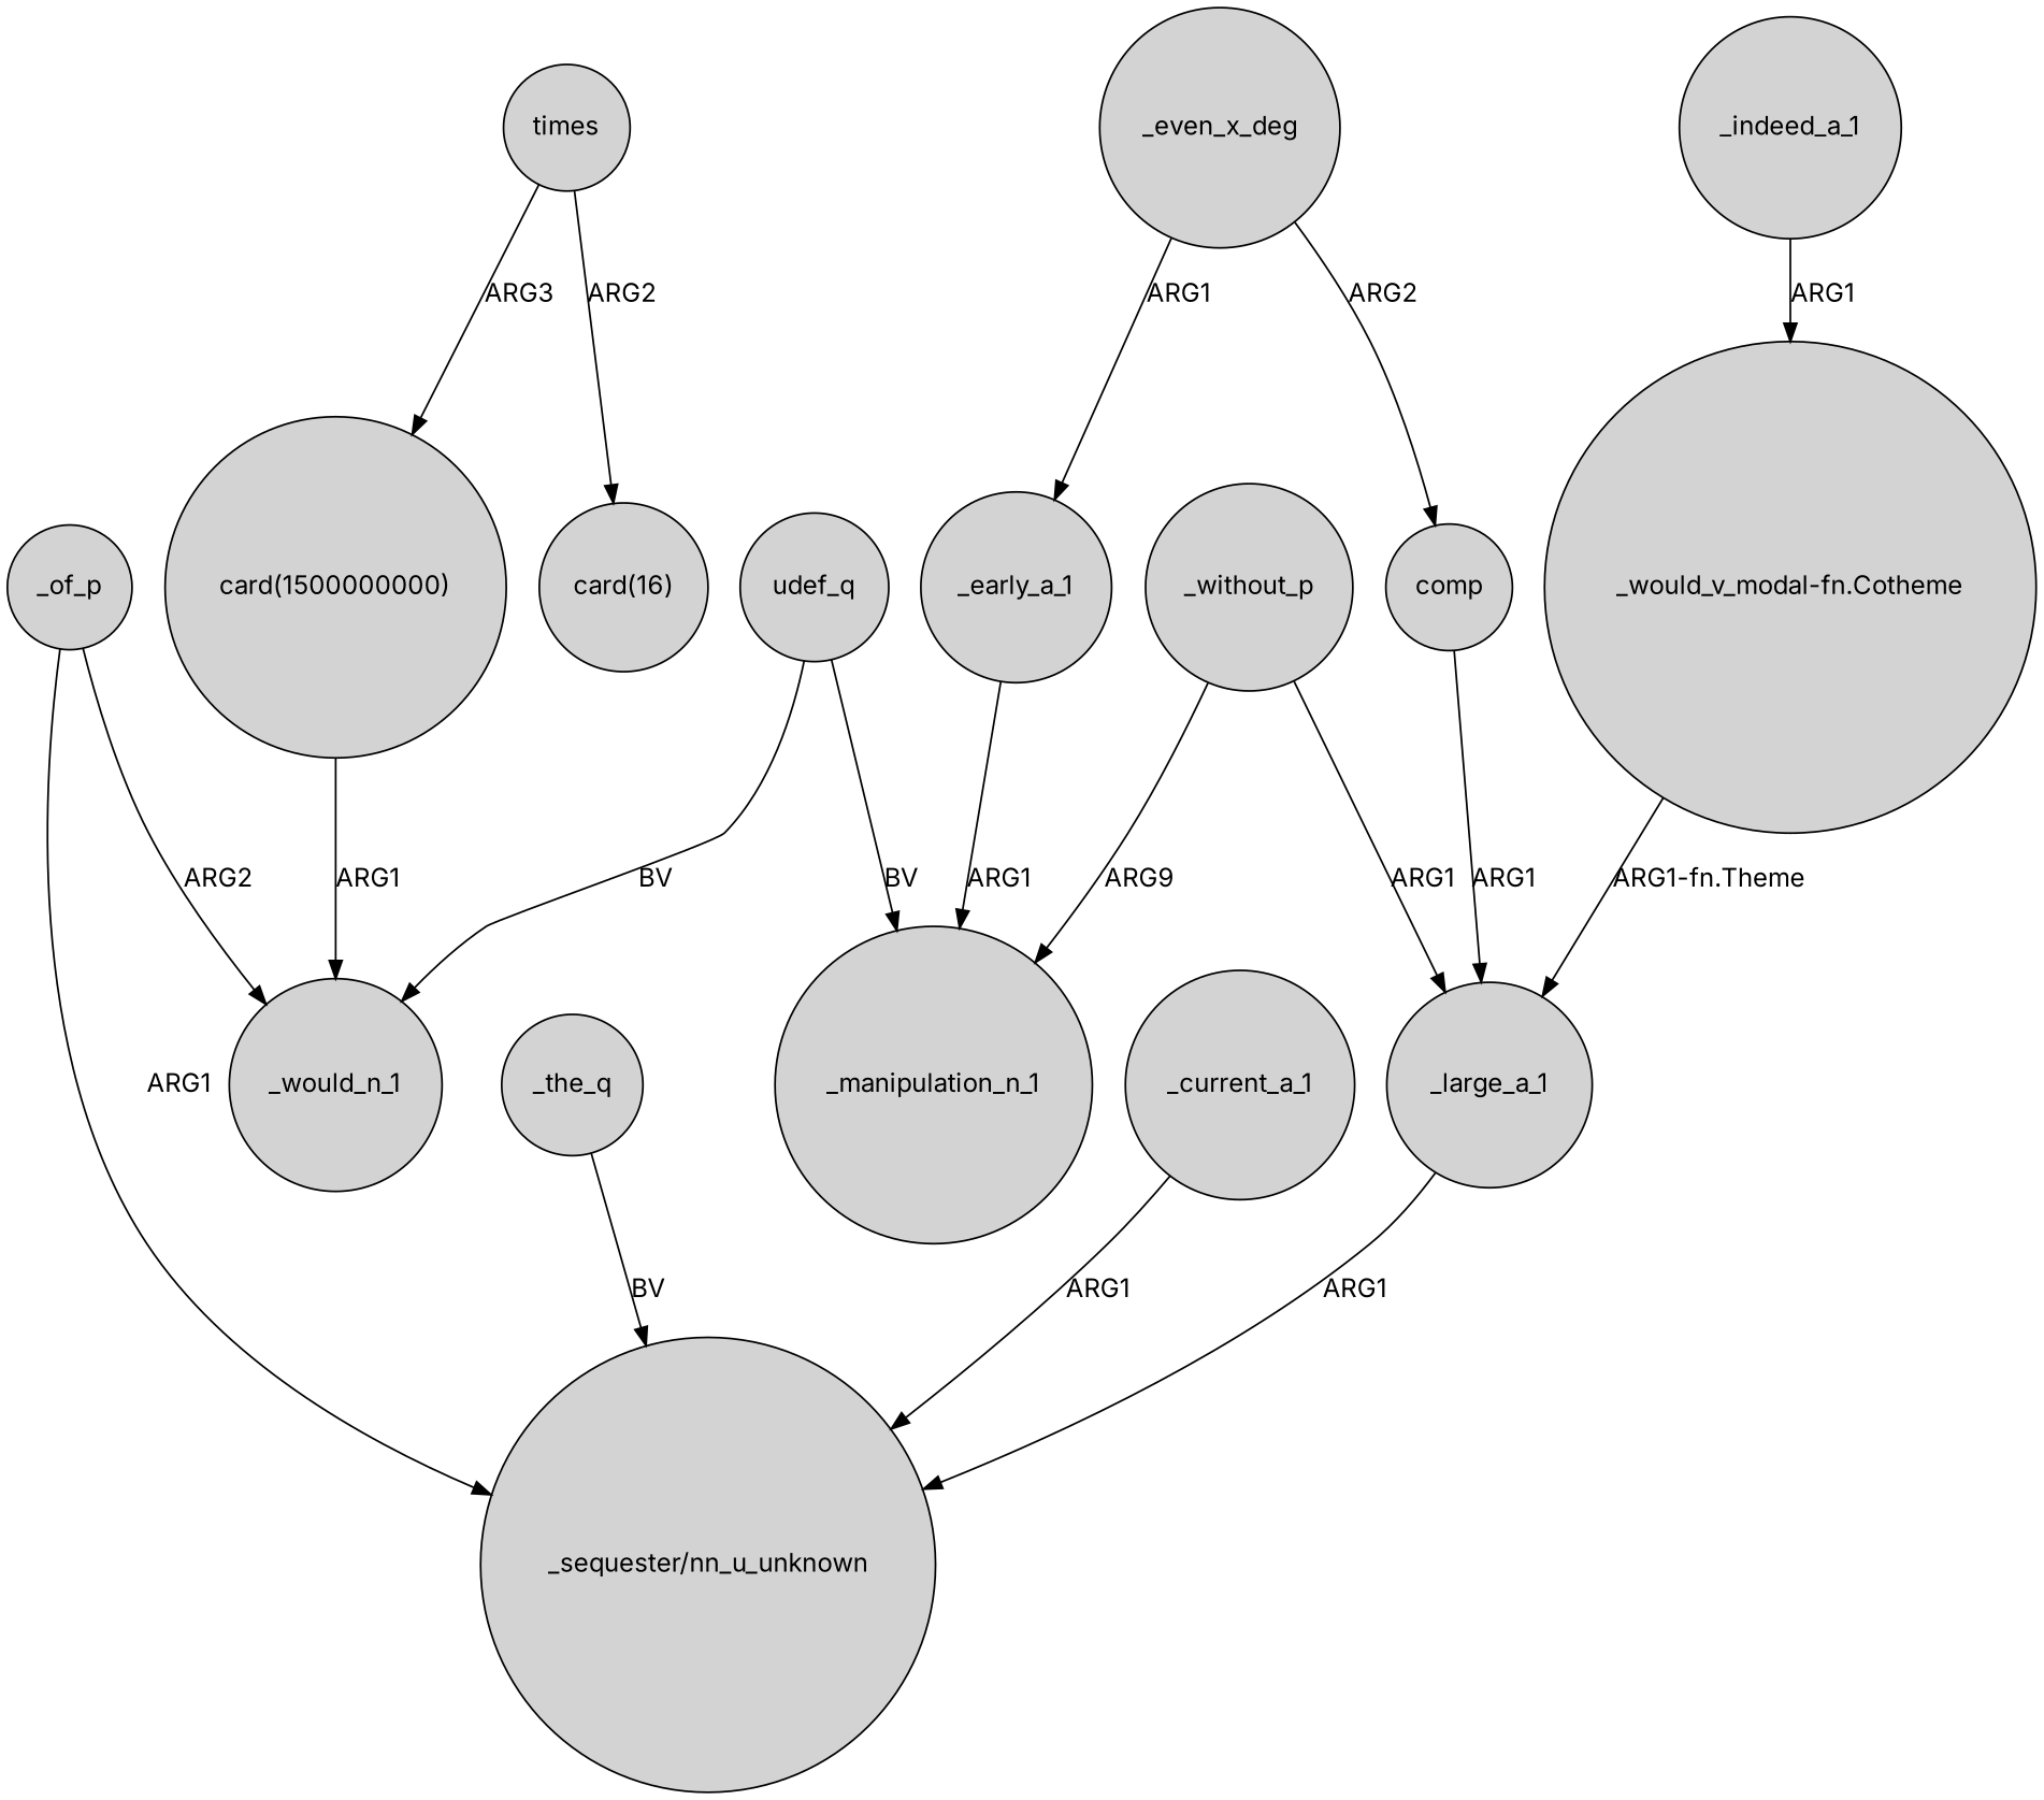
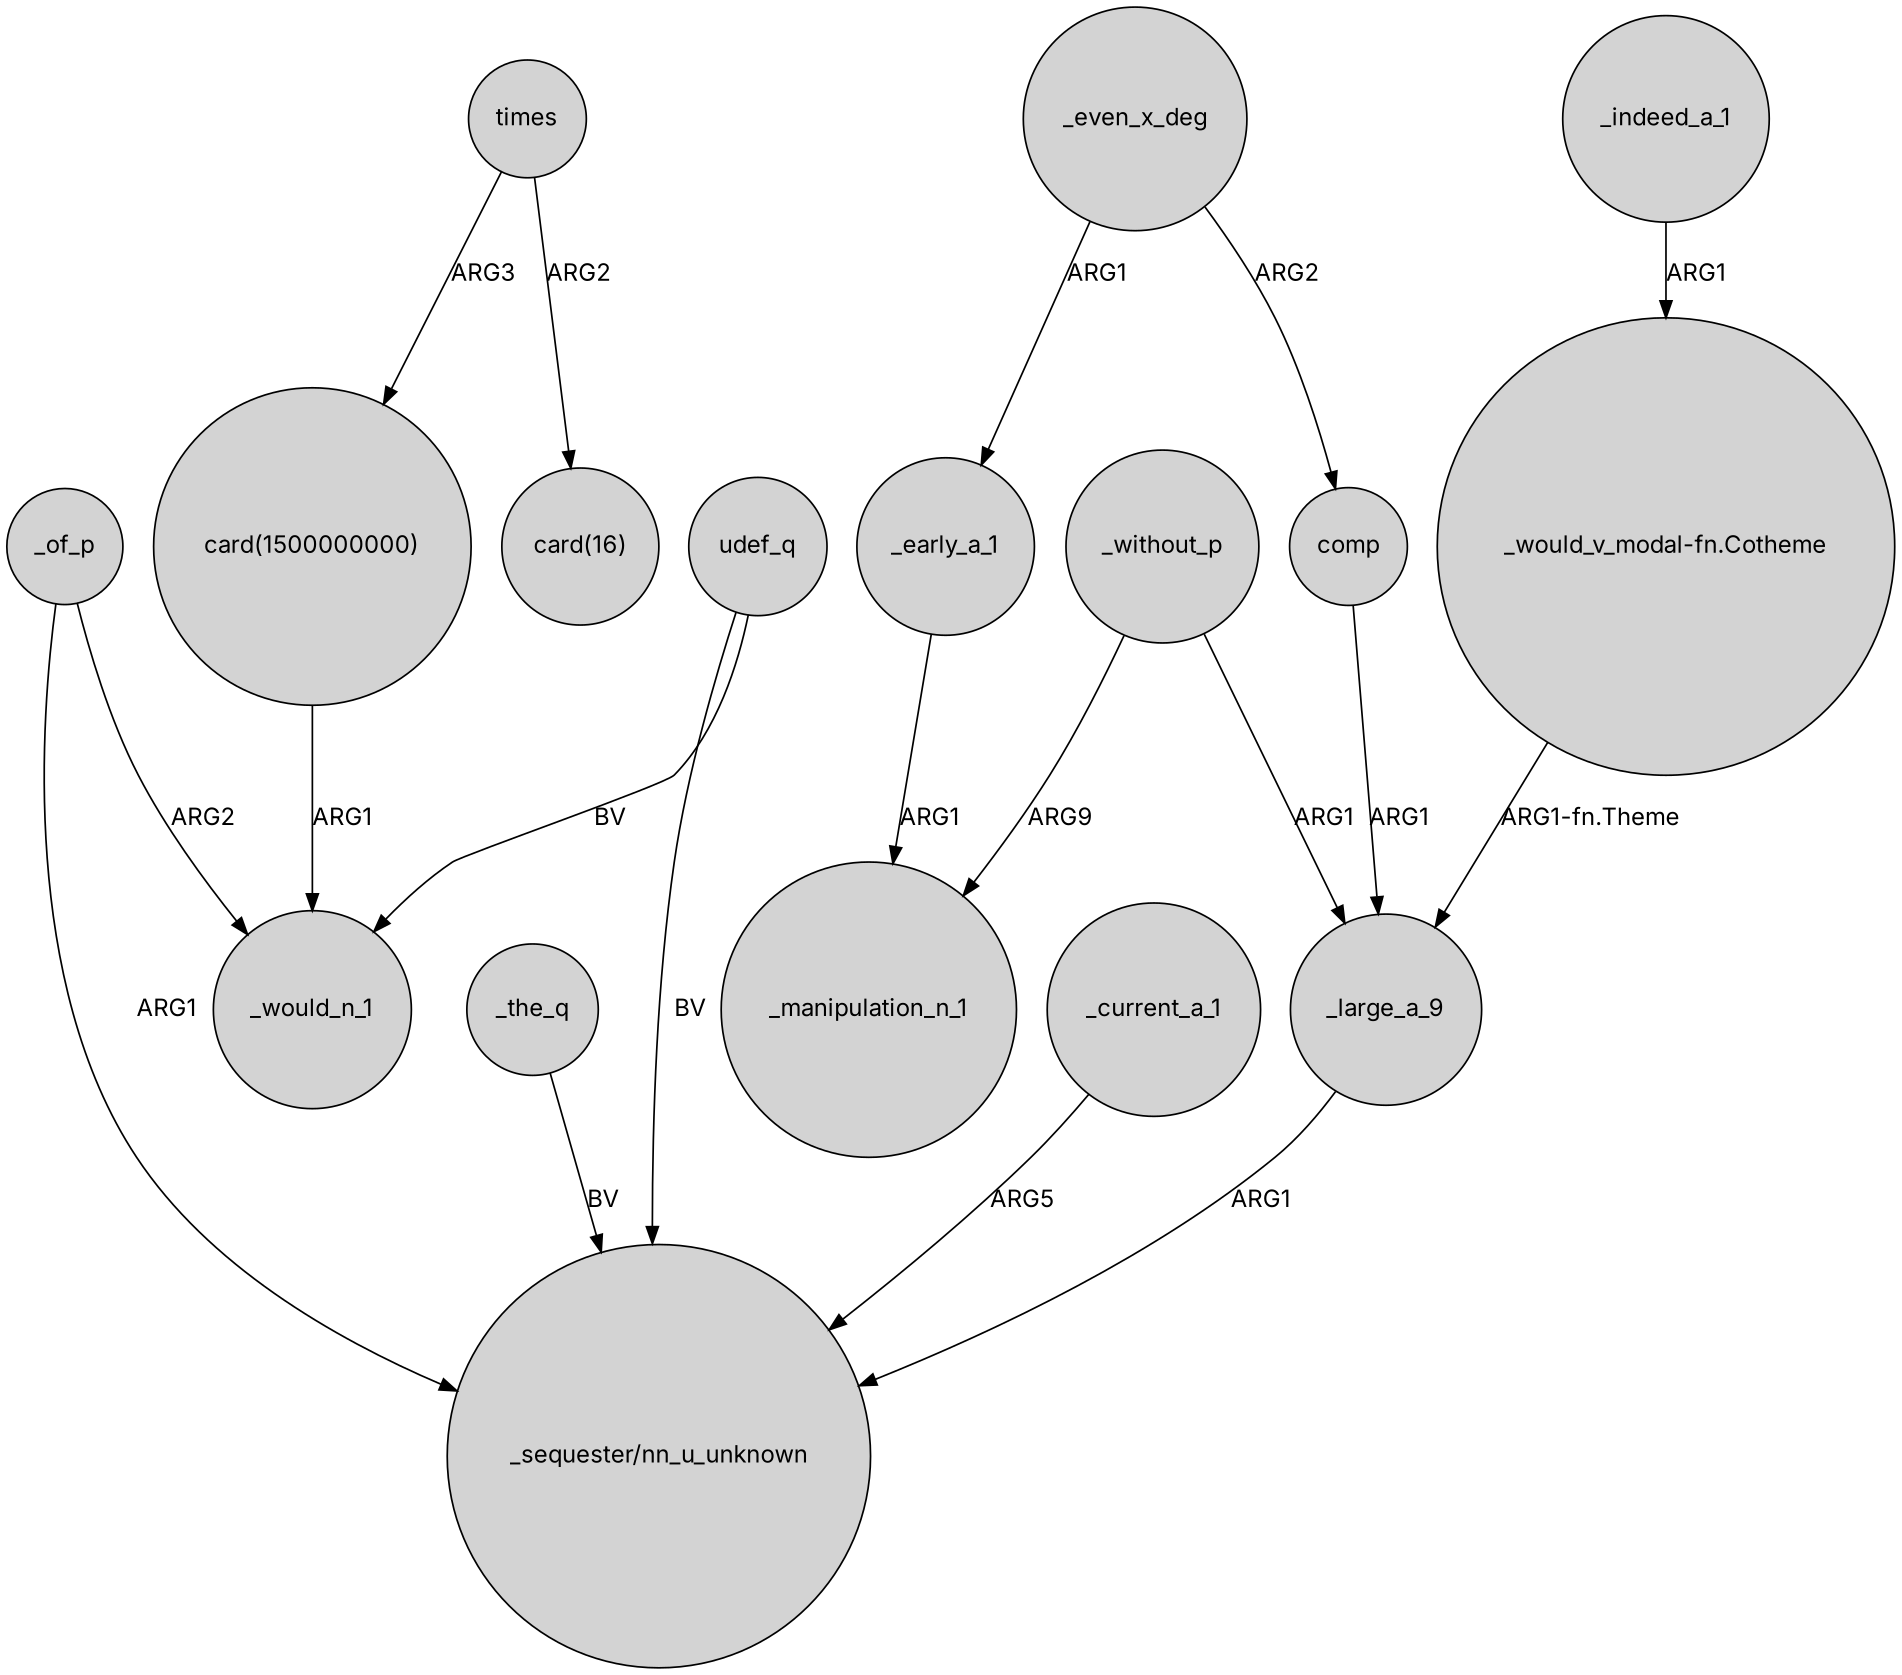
  digraph {
    fontname=Inter
    node [fontname=Inter shape=circle style=filled]
    edge [fontname=Inter]
    n1 [label="card(1500000000)"]
    n2 [label=_would_n_1]
    comp
-   _large_a_1
+   _large_a_1 [label=_large_a_9]
    "_sequester/nn_u_unknown"
    _early_a_1
    _manipulation_n_1
    _the_q
    _without_p
    "_would_v_modal-fn.Cotheme"
    times
    "card(16)"
    _of_p
    _indeed_a_1
    udef_q
    _current_a_1
    _even_x_deg
    n1 -> n2 [label=ARG1]
    comp -> _large_a_1 [label=ARG1]
    _large_a_1 -> "_sequester/nn_u_unknown" [label=ARG1]
    _early_a_1 -> _manipulation_n_1 [label=ARG1]
    _the_q -> "_sequester/nn_u_unknown" [label=BV]
    _without_p -> _large_a_1 [label=ARG1]
    _without_p -> _manipulation_n_1 [label=ARG9]
    "_would_v_modal-fn.Cotheme" -> _large_a_1 [label="ARG1-fn.Theme"]
    times -> n1 [label=ARG3]
    times -> "card(16)" [label=ARG2]
    _of_p -> n2 [label=ARG2]
    _of_p -> "_sequester/nn_u_unknown" [label=ARG1]
    _indeed_a_1 -> "_would_v_modal-fn.Cotheme" [label=ARG1]
    udef_q -> n2 [label=BV]
-   udef_q -> _manipulation_n_1 [label=BV]
-   _current_a_1 -> "_sequester/nn_u_unknown" [label=ARG1]
+   udef_q -> "_sequester/nn_u_unknown" [label=BV]
+   _current_a_1 -> "_sequester/nn_u_unknown" [label=ARG5]
    _even_x_deg -> comp [label=ARG2]
    _even_x_deg -> _early_a_1 [label=ARG1]
  }
